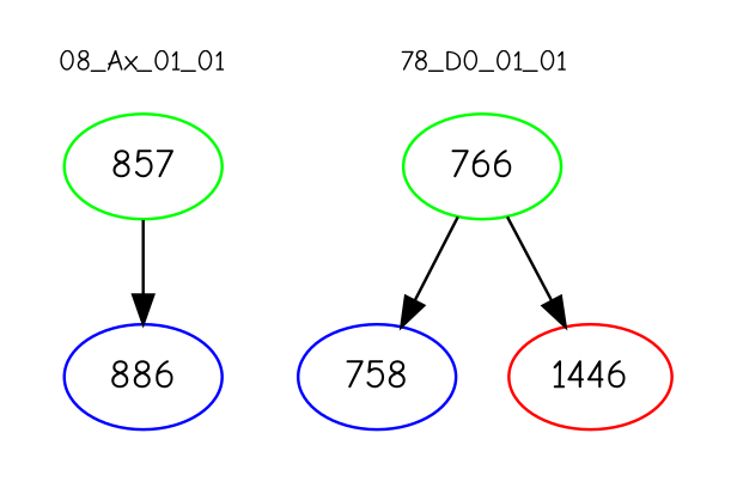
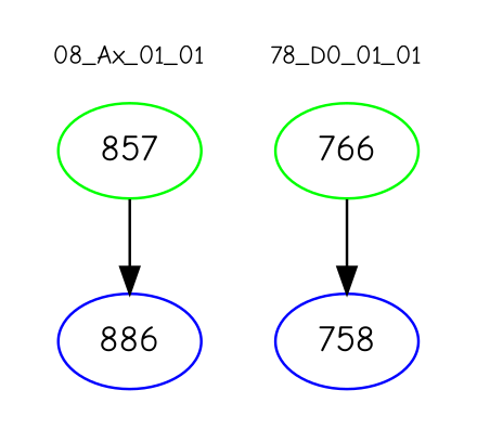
  digraph {
    fontname="Comic Neue"
    node [color=green fontname="Comic Neue"]
    edge [color=black fontname="Comic Neue"]
    n1 [label=857]
    n2 [color=blue label=886]
    n3 [label=766]
    n4 [color=blue label=758]
-   n5 [color=red label=1446]
    subgraph cluster_1 {
      color=white
      fontsize=10
      label="08_Ax_01_01"
      n1
      n2
    }
    subgraph cluster_2 {
      color=white
      fontsize=10
      label="78_D0_01_01"
      n3
      n4
-     n5
    }
    n1 -> n2
    n3 -> n4
-   n3 -> n5
  }
